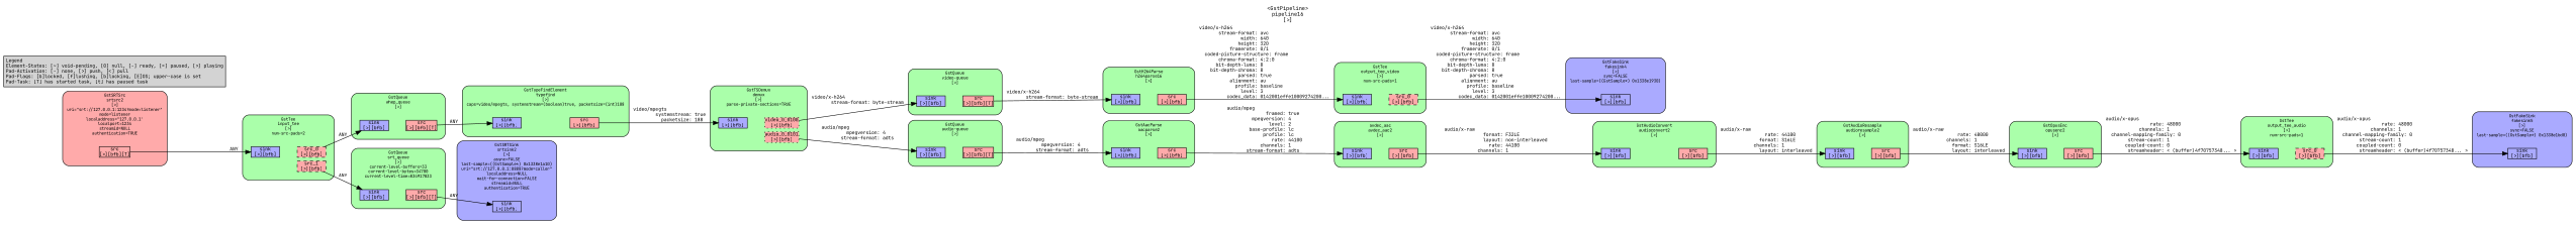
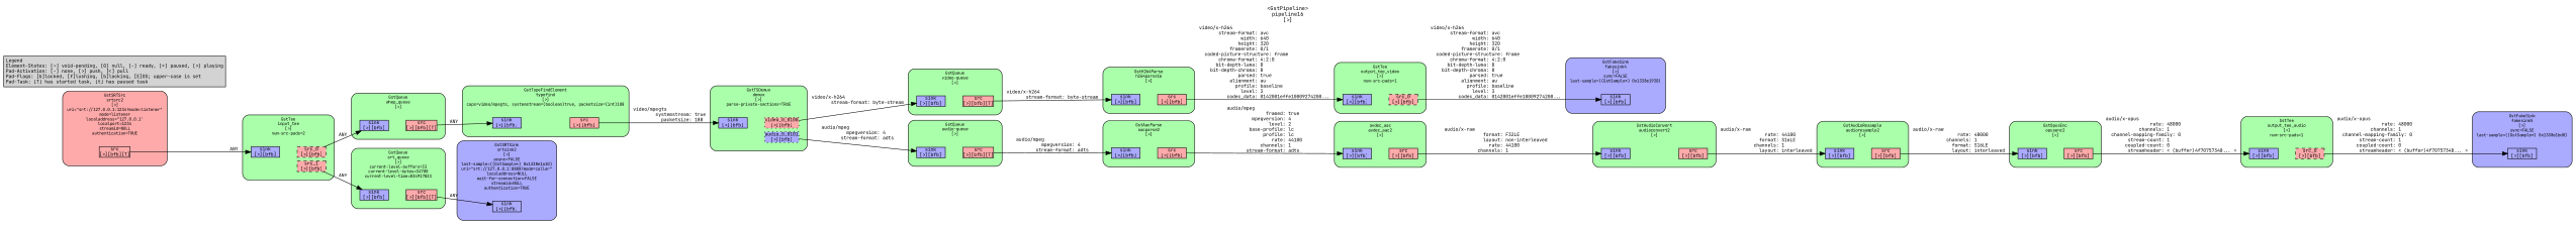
  digraph {
    fontname="JetBrains Mono"
    fontsize=10
    label="<GstPipeline>\npipeline16\n[>]"
    labelloc=t
    nodesep=.1
    rankdir=LR
    ranksep=.2
    node [color=black fillcolor="#aaaaff" fontname="JetBrains Mono" fontsize=9 margin="0.0,0.0" shape=box style="filled,solid"]
    edge [fontname="JetBrains Mono" fontsize=9 labelfontsize=6]
    n1 [height=0.2 label="sink\n[>][bfb]"]
    n2 [height=0.2 label="sink\n[>][bfb]"]
    n3 [fillcolor="#ffaaaa" height=0.2 label="src_0\n[>][bfb]" style="filled,dashed"]
    n4 [height=0.2 label="sink\n[>][bfb]"]
    n5 [fillcolor="#ffaaaa" height=0.2 label="src\n[>][bfb]"]
    n6 [height=0.2 label="sink\n[>][bfb]"]
    n7 [fillcolor="#ffaaaa" height=0.2 label="src\n[>][bfb]"]
    n8 [height=0.2 label="sink\n[>][bfb]"]
    n9 [fillcolor="#ffaaaa" height=0.2 label="src\n[>][bfb]"]
    n10 [height=0.2 label="sink\n[>][bfb]"]
    n11 [fillcolor="#ffaaaa" height=0.2 label="src\n[>][bfb]"]
    n12 [height=0.2 label="sink\n[>][bfb]"]
    n13 [fillcolor="#ffaaaa" height=0.2 label="src\n[>][bfb]"]
    n14 [height=0.2 label="sink\n[>][bfb]"]
    n15 [height=0.2 label="sink\n[>][bfb]"]
    n16 [fillcolor="#ffaaaa" height=0.2 label="src_0\n[>][bfb]" style="filled,dashed"]
    n17 [height=0.2 label="sink\n[>][bfb]"]
    n18 [fillcolor="#ffaaaa" height=0.2 label="src\n[>][bfb]"]
    n19 [height=0.2 label="sink\n[>][bfb]"]
    n20 [height=0.2 label="sink\n[>][bfb]"]
    n21 [fillcolor="#ffaaaa" height=0.2 label="src\n[>][bfb][T]"]
    n22 [height=0.2 label="sink\n[>][bfb]"]
    n23 [fillcolor="#ffaaaa" height=0.2 label="src\n[>][bfb][T]"]
    n24 [height=0.2 label="sink\n[>][bfb]"]
    n25 [fillcolor="#ffaaaa" height=0.2 label="video_0_0100\n[>][bfb]" style="filled,dotted"]
-   n26 [fillcolor="#ffaaaa" height=0.2 label="audio_0_0101\n[>][bfb]" style="filled,dotted"]
+   n26 [height=0.2 label="audio_0_0101\n[>][bfb]" style="filled,dotted"]
    n27 [height=0.2 label="sink\n[>][bfb]"]
    n28 [fillcolor="#ffaaaa" height=0.2 label="src\n[>][bfb]"]
    n29 [height=0.2 label="sink\n[>][bfb]"]
    n30 [fillcolor="#ffaaaa" height=0.2 label="src\n[>][bfb][T]"]
    n31 [height=0.2 label="sink\n[>][bfb]"]
    n32 [fillcolor="#ffaaaa" height=0.2 label="src\n[>][bfb][T]"]
    n33 [height=0.2 label="sink\n[>][bfb]"]
    n34 [fillcolor="#ffaaaa" height=0.2 label="src_0\n[>][bfb]" style="filled,dashed"]
    n35 [fillcolor="#ffaaaa" height=0.2 label="src_1\n[>][bfb]" style="filled,dashed"]
    n36 [fillcolor="#ffaaaa" height=0.2 label="src\n[>][bfb][T]"]
    n37 [label="Legend\lElement-States: [~] void-pending, [0] null, [-] ready, [=] paused, [>] playing\lPad-Activation: [-] none, [>] push, [<] pull\lPad-Flags: [b]locked, [f]lushing, [b]locking, [E]OS; upper-case is set\lPad-Task: [T] has started task, [t] has paused task\l" margin="0.05,0.05" style=filled color="" fillcolor=""]
    subgraph cluster_1 {
      color=black
      fillcolor="#aaaaff"
      fontsize=8
      label="GstFakeSink\nfakesink5\n[>]\nsync=FALSE\nlast-sample=((GstSample*) 0x1338e1bd0)"
      style="filled,rounded"
      subgraph cluster_2 {
        color=black
        fillcolor="#aaaaff"
        fontsize=8
        label=""
        style=invis
        n1
      }
    }
    subgraph cluster_3 {
      color=black
      fillcolor="#aaffaa"
      fontsize=8
      label="GstTee\noutput_tee_audio\n[>]\nnum-src-pads=1"
      style="filled,rounded"
      subgraph cluster_4 {
        color=black
        fillcolor="#aaffaa"
        fontsize=8
        label=""
        style=invis
        n2
      }
      subgraph cluster_5 {
        color=black
        fillcolor="#aaffaa"
        fontsize=8
        label=""
        style=invis
        n3
      }
    }
    subgraph cluster_6 {
      color=black
      fillcolor="#aaffaa"
      fontsize=8
      label="GstOpusEnc\nopusenc2\n[>]"
      style="filled,rounded"
      subgraph cluster_7 {
        color=black
        fillcolor="#aaffaa"
        fontsize=8
        label=""
        style=invis
        n4
      }
      subgraph cluster_8 {
        color=black
        fillcolor="#aaffaa"
        fontsize=8
        label=""
        style=invis
        n5
      }
    }
    subgraph cluster_9 {
      color=black
      fillcolor="#aaffaa"
      fontsize=8
      label="GstAudioResample\naudioresample2\n[>]"
      style="filled,rounded"
      subgraph cluster_10 {
        color=black
        fillcolor="#aaffaa"
        fontsize=8
        label=""
        style=invis
        n6
      }
      subgraph cluster_11 {
        color=black
        fillcolor="#aaffaa"
        fontsize=8
        label=""
        style=invis
        n7
      }
    }
    subgraph cluster_12 {
      color=black
      fillcolor="#aaffaa"
      fontsize=8
      label="GstAudioConvert\naudioconvert2\n[>]"
      style="filled,rounded"
      subgraph cluster_13 {
        color=black
        fillcolor="#aaffaa"
        fontsize=8
        label=""
        style=invis
        n8
      }
      subgraph cluster_14 {
        color=black
        fillcolor="#aaffaa"
        fontsize=8
        label=""
        style=invis
        n9
      }
    }
    subgraph cluster_15 {
      color=black
      fillcolor="#aaffaa"
      fontsize=8
      label="avdec_aac\navdec_aac2\n[>]"
      style="filled,rounded"
      subgraph cluster_16 {
        color=black
        fillcolor="#aaffaa"
        fontsize=8
        label=""
        style=invis
        n10
      }
      subgraph cluster_17 {
        color=black
        fillcolor="#aaffaa"
        fontsize=8
        label=""
        style=invis
        n11
      }
    }
    subgraph cluster_18 {
      color=black
      fillcolor="#aaffaa"
      fontsize=8
      label="GstAacParse\naacparse2\n[>]"
      style="filled,rounded"
      subgraph cluster_19 {
        color=black
        fillcolor="#aaffaa"
        fontsize=8
        label=""
        style=invis
        n12
      }
      subgraph cluster_20 {
        color=black
        fillcolor="#aaffaa"
        fontsize=8
        label=""
        style=invis
        n13
      }
    }
    subgraph cluster_21 {
      color=black
      fillcolor="#aaaaff"
      fontsize=8
      label="GstFakeSink\nfakesink4\n[>]\nsync=FALSE\nlast-sample=((GstSample*) 0x1338e1930)"
      style="filled,rounded"
      subgraph cluster_22 {
        color=black
        fillcolor="#aaaaff"
        fontsize=8
        label=""
        style=invis
        n14
      }
    }
    subgraph cluster_23 {
      color=black
      fillcolor="#aaffaa"
      fontsize=8
      label="GstTee\noutput_tee_video\n[>]\nnum-src-pads=1"
      style="filled,rounded"
      subgraph cluster_24 {
        color=black
        fillcolor="#aaffaa"
        fontsize=8
        label=""
        style=invis
        n15
      }
      subgraph cluster_25 {
        color=black
        fillcolor="#aaffaa"
        fontsize=8
        label=""
        style=invis
        n16
      }
    }
    subgraph cluster_26 {
      color=black
      fillcolor="#aaffaa"
      fontsize=8
      label="GstH264Parse\nh264parse16\n[>]"
      style="filled,rounded"
      subgraph cluster_27 {
        color=black
        fillcolor="#aaffaa"
        fontsize=8
        label=""
        style=invis
        n17
      }
      subgraph cluster_28 {
        color=black
        fillcolor="#aaffaa"
        fontsize=8
        label=""
        style=invis
        n18
      }
    }
    subgraph cluster_29 {
      color=black
      fillcolor="#aaaaff"
      fontsize=8
      label="GstSRTSink\nsrtsink2\n[>]\nasync=FALSE\nlast-sample=((GstSample*) 0x1338e1a10)\nuri=\"srt://127.0.0.1:8888?mode=caller\"\nlocaladdress=NULL\nwait-for-connection=FALSE\nstreamid=NULL\nauthentication=TRUE"
      style="filled,rounded"
      subgraph cluster_30 {
        color=black
        fillcolor="#aaaaff"
        fontsize=8
        label=""
        style=invis
        n19
      }
    }
    subgraph cluster_31 {
      color=black
      fillcolor="#aaffaa"
      fontsize=8
      label="GstQueue\naudio-queue\n[>]"
      style="filled,rounded"
      subgraph cluster_32 {
        color=black
        fillcolor="#aaffaa"
        fontsize=8
        label=""
        style=invis
        n20
      }
      subgraph cluster_33 {
        color=black
        fillcolor="#aaffaa"
        fontsize=8
        label=""
        style=invis
        n21
      }
    }
    subgraph cluster_34 {
      color=black
      fillcolor="#aaffaa"
      fontsize=8
      label="GstQueue\nvideo-queue\n[>]"
      style="filled,rounded"
      subgraph cluster_35 {
        color=black
        fillcolor="#aaffaa"
        fontsize=8
        label=""
        style=invis
        n22
      }
      subgraph cluster_36 {
        color=black
        fillcolor="#aaffaa"
        fontsize=8
        label=""
        style=invis
        n23
      }
    }
    subgraph cluster_37 {
      color=black
      fillcolor="#aaffaa"
      fontsize=8
      label="GstTSDemux\ndemux\n[>]\nparse-private-sections=TRUE"
      style="filled,rounded"
      subgraph cluster_38 {
        color=black
        fillcolor="#aaffaa"
        fontsize=8
        label=""
        style=invis
        n24
      }
      subgraph cluster_39 {
        color=black
        fillcolor="#aaffaa"
        fontsize=8
        label=""
        style=invis
        n25
        n26
      }
    }
    subgraph cluster_40 {
      color=black
      fillcolor="#aaffaa"
      fontsize=8
      label="GstTypeFindElement\ntypefind\n[>]\ncaps=video/mpegts, systemstream=(boolean)true, packetsize=(int)188"
      style="filled,rounded"
      subgraph cluster_41 {
        color=black
        fillcolor="#aaffaa"
        fontsize=8
        label=""
        style=invis
        n27
      }
      subgraph cluster_42 {
        color=black
        fillcolor="#aaffaa"
        fontsize=8
        label=""
        style=invis
        n28
      }
    }
    subgraph cluster_43 {
      color=black
      fillcolor="#aaffaa"
      fontsize=8
      label="GstQueue\nsrt_queue\n[>]\ncurrent-level-buffers=33\ncurrent-level-bytes=34780\ncurrent-level-time=834917833"
      style="filled,rounded"
      subgraph cluster_44 {
        color=black
        fillcolor="#aaffaa"
        fontsize=8
        label=""
        style=invis
        n29
      }
      subgraph cluster_45 {
        color=black
        fillcolor="#aaffaa"
        fontsize=8
        label=""
        style=invis
        n30
      }
    }
    subgraph cluster_46 {
      color=black
      fillcolor="#aaffaa"
      fontsize=8
      label="GstQueue\nwhep_queue\n[>]"
      style="filled,rounded"
      subgraph cluster_47 {
        color=black
        fillcolor="#aaffaa"
        fontsize=8
        label=""
        style=invis
        n31
      }
      subgraph cluster_48 {
        color=black
        fillcolor="#aaffaa"
        fontsize=8
        label=""
        style=invis
        n32
      }
    }
    subgraph cluster_49 {
      color=black
      fillcolor="#aaffaa"
      fontsize=8
      label="GstTee\ninput_tee\n[>]\nnum-src-pads=2"
      style="filled,rounded"
      subgraph cluster_50 {
        color=black
        fillcolor="#aaffaa"
        fontsize=8
        label=""
        style=invis
        n33
      }
      subgraph cluster_51 {
        color=black
        fillcolor="#aaffaa"
        fontsize=8
        label=""
        style=invis
        n34
        n35
      }
    }
    subgraph cluster_52 {
      color=black
      fillcolor="#ffaaaa"
      fontsize=8
      label="GstSRTSrc\nsrtsrc2\n[>]\nuri=\"srt://127.0.0.1:1234?mode=listener\"\nmode=listener\nlocaladdress=\"127.0.0.1\"\nlocalport=1234\nstreamid=NULL\nauthentication=TRUE"
      style="filled,rounded"
      subgraph cluster_53 {
        color=black
        fillcolor="#ffaaaa"
        fontsize=8
        label=""
        style=invis
        n36
      }
    }
    n2 -> n3 [style=invis]
    n3 -> n1 [label="audio/x-opus\l                rate: 48000\l            channels: 1\l  channel-mapping-family: 0\l        stream-count: 1\l       coupled-count: 0\l        streamheader: < (buffer)4f70757348... >\l"]
    n4 -> n5 [style=invis]
    n5 -> n2 [label="audio/x-opus\l                rate: 48000\l            channels: 1\l  channel-mapping-family: 0\l        stream-count: 1\l       coupled-count: 0\l        streamheader: < (buffer)4f70757348... >\l"]
    n6 -> n7 [style=invis]
    n7 -> n4 [label="audio/x-raw\l                rate: 48000\l            channels: 1\l              format: S16LE\l              layout: interleaved\l"]
    n8 -> n9 [style=invis]
    n9 -> n6 [label="audio/x-raw\l                rate: 44100\l              format: S16LE\l            channels: 1\l              layout: interleaved\l"]
    n10 -> n11 [style=invis]
    n11 -> n8 [label="audio/x-raw\l              format: F32LE\l              layout: non-interleaved\l                rate: 44100\l            channels: 1\l"]
    n12 -> n13 [style=invis]
    n13 -> n10 [label="audio/mpeg\l              framed: true\l         mpegversion: 4\l               level: 2\l        base-profile: lc\l             profile: lc\l                rate: 44100\l            channels: 1\l       stream-format: adts\l"]
    n15 -> n16 [style=invis]
    n16 -> n14 [label="video/x-h264\l       stream-format: avc\l               width: 640\l              height: 320\l           framerate: 0/1\l  coded-picture-structure: frame\l       chroma-format: 4:2:0\l      bit-depth-luma: 8\l    bit-depth-chroma: 8\l              parsed: true\l           alignment: au\l             profile: baseline\l               level: 3\l          codec_data: 0142001effe10009274200...\l"]
    n17 -> n18 [style=invis]
    n18 -> n15 [label="video/x-h264\l       stream-format: avc\l               width: 640\l              height: 320\l           framerate: 0/1\l  coded-picture-structure: frame\l       chroma-format: 4:2:0\l      bit-depth-luma: 8\l    bit-depth-chroma: 8\l              parsed: true\l           alignment: au\l             profile: baseline\l               level: 3\l          codec_data: 0142001effe10009274200...\l"]
    n20 -> n21 [style=invis]
    n21 -> n12 [label="audio/mpeg\l         mpegversion: 4\l       stream-format: adts\l"]
    n22 -> n23 [style=invis]
    n23 -> n17 [label="video/x-h264\l       stream-format: byte-stream\l"]
    n24 -> n25 [style=invis]
    n25 -> n22 [label="video/x-h264\l       stream-format: byte-stream\l"]
    n26 -> n20 [label="audio/mpeg\l         mpegversion: 4\l       stream-format: adts\l"]
    n27 -> n28 [style=invis]
    n28 -> n24 [label="video/mpegts\l        systemstream: true\l          packetsize: 188\l"]
    n29 -> n30 [style=invis]
    n30 -> n19 [label=ANY]
    n31 -> n32 [style=invis]
    n32 -> n27 [label=ANY]
    n33 -> n34 [style=invis]
    n34 -> n31 [label=ANY]
    n35 -> n29 [label=ANY]
    n36 -> n33 [label=ANY]
  }
